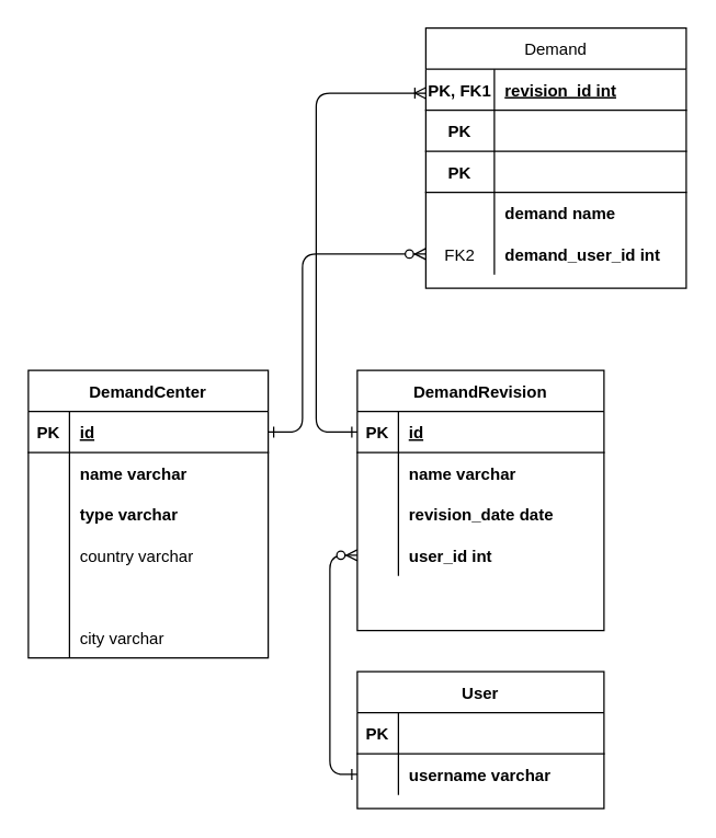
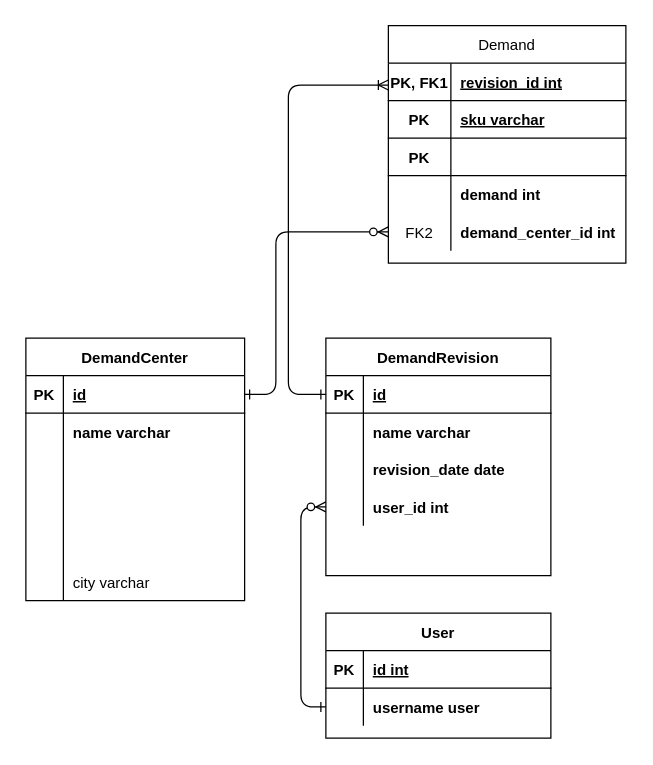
  <mxCell id="0" />
  <mxCell id="1" parent="0" />
  <mxCell id="2" value="DemandRevision" style="shape=table;startSize=30;container=1;collapsible=1;childLayout=tableLayout;fixedRows=1;rowLines=0;fontStyle=1;align=center;resizeLast=1;" vertex="1" parent="1"><mxGeometry x="260" y="270" width="180" height="190" as="geometry" /></mxCell>
  <mxCell id="3" value="" style="shape=partialRectangle;collapsible=0;dropTarget=0;pointerEvents=0;fillColor=none;top=0;left=0;bottom=1;right=0;points=[[0,0.5],[1,0.5]];portConstraint=eastwest;" vertex="1" parent="2"><mxGeometry y="30" width="180" height="30" as="geometry" /></mxCell>
  <mxCell id="4" value="PK" style="shape=partialRectangle;connectable=0;fillColor=none;top=0;left=0;bottom=0;right=0;fontStyle=1;overflow=hidden;" vertex="1" parent="3"><mxGeometry width="30" height="30" as="geometry" /></mxCell>
  <mxCell id="5" value="id" style="shape=partialRectangle;connectable=0;fillColor=none;top=0;left=0;bottom=0;right=0;align=left;spacingLeft=6;fontStyle=5;overflow=hidden;" vertex="1" parent="3"><mxGeometry x="30" width="150" height="30" as="geometry" /></mxCell>
  <mxCell id="6" value="" style="shape=partialRectangle;collapsible=0;dropTarget=0;pointerEvents=0;fillColor=none;top=0;left=0;bottom=0;right=0;points=[[0,0.5],[1,0.5]];portConstraint=eastwest;" vertex="1" parent="2"><mxGeometry y="60" width="180" height="30" as="geometry" /></mxCell>
  <mxCell id="7" value="" style="shape=partialRectangle;connectable=0;fillColor=none;top=0;left=0;bottom=0;right=0;editable=1;overflow=hidden;" vertex="1" parent="6"><mxGeometry width="30" height="30" as="geometry" /></mxCell>
  <mxCell id="8" value="name varchar" style="shape=partialRectangle;connectable=0;fillColor=none;top=0;left=0;bottom=0;right=0;align=left;spacingLeft=6;overflow=hidden;fontStyle=1" vertex="1" parent="6"><mxGeometry x="30" width="150" height="30" as="geometry" /></mxCell>
  <mxCell id="9" value="" style="shape=partialRectangle;collapsible=0;dropTarget=0;pointerEvents=0;fillColor=none;top=0;left=0;bottom=0;right=0;points=[[0,0.5],[1,0.5]];portConstraint=eastwest;" vertex="1" parent="2"><mxGeometry y="90" width="180" height="30" as="geometry" /></mxCell>
  <mxCell id="10" value="" style="shape=partialRectangle;connectable=0;fillColor=none;top=0;left=0;bottom=0;right=0;editable=1;overflow=hidden;" vertex="1" parent="9"><mxGeometry width="30" height="30" as="geometry" /></mxCell>
  <mxCell id="11" value="revision_date date" style="shape=partialRectangle;connectable=0;fillColor=none;top=0;left=0;bottom=0;right=0;align=left;spacingLeft=6;overflow=hidden;fontStyle=1" vertex="1" parent="9"><mxGeometry x="30" width="150" height="30" as="geometry" /></mxCell>
  <mxCell id="12" value="" style="shape=partialRectangle;collapsible=0;dropTarget=0;pointerEvents=0;fillColor=none;top=0;left=0;bottom=0;right=0;points=[[0,0.5],[1,0.5]];portConstraint=eastwest;" vertex="1" parent="2"><mxGeometry y="120" width="180" height="30" as="geometry" /></mxCell>
  <mxCell id="13" value="" style="shape=partialRectangle;connectable=0;fillColor=none;top=0;left=0;bottom=0;right=0;editable=1;overflow=hidden;" vertex="1" parent="12"><mxGeometry width="30" height="30" as="geometry" /></mxCell>
  <mxCell id="14" value="user_id int" style="shape=partialRectangle;connectable=0;fillColor=none;top=0;left=0;bottom=0;right=0;align=left;spacingLeft=6;overflow=hidden;fontStyle=1" vertex="1" parent="12"><mxGeometry x="30" width="150" height="30" as="geometry" /></mxCell>
  <mxCell id="15" value="" style="shape=partialRectangle;collapsible=0;dropTarget=0;pointerEvents=0;fillColor=none;top=0;left=0;bottom=0;right=0;points=[[0,0.5],[1,0.5]];portConstraint=eastwest;" vertex="1" parent="2"><mxGeometry y="150" width="180" height="30" as="geometry" /></mxCell>
  <mxCell id="16" value="" style="shape=partialRectangle;connectable=0;fillColor=none;top=0;left=0;bottom=0;right=0;editable=1;overflow=hidden;" vertex="1" parent="15"><mxGeometry width="30" height="30" as="geometry" /></mxCell>
  <mxCell id="17" style="rounded=1;orthogonalLoop=1;jettySize=auto;html=1;exitX=0;exitY=0.5;exitDx=0;exitDy=0;entryX=0;entryY=0.25;entryDx=0;entryDy=0;endArrow=ERoneToMany;endFill=0;startArrow=ERone;startFill=0;sketch=0;edgeStyle=orthogonalEdgeStyle;" edge="1" parent="1" source="3" target="45"><mxGeometry relative="1" as="geometry"><Array as="points"><mxPoint x="230" y="315" /><mxPoint x="230" y="67" /><mxPoint x="310" y="67" /></Array></mxGeometry></mxCell>
  <mxCell id="18" style="edgeStyle=orthogonalEdgeStyle;rounded=1;sketch=0;orthogonalLoop=1;jettySize=auto;html=1;exitX=0;exitY=0.5;exitDx=0;exitDy=0;entryX=0;entryY=0.5;entryDx=0;entryDy=0;startArrow=ERzeroToMany;startFill=1;endArrow=ERone;endFill=0;" edge="1" parent="1" source="12" target="24"><mxGeometry relative="1" as="geometry" /></mxCell>
  <mxCell id="19" style="rounded=1;sketch=0;orthogonalLoop=1;jettySize=auto;html=1;entryX=0;entryY=0.5;entryDx=0;entryDy=0;startArrow=ERone;startFill=0;endArrow=ERzeroToMany;endFill=1;exitX=1;exitY=0.5;exitDx=0;exitDy=0;edgeStyle=orthogonalEdgeStyle;" edge="1" parent="1" source="28" target="57"><mxGeometry relative="1" as="geometry"><mxPoint x="10" y="120" as="sourcePoint" /><Array as="points"><mxPoint x="220" y="315" /><mxPoint x="220" y="185" /></Array></mxGeometry></mxCell>
  <mxCell id="20" value="User" style="shape=table;startSize=30;container=1;collapsible=1;childLayout=tableLayout;fixedRows=1;rowLines=0;fontStyle=1;align=center;resizeLast=1;sketch=0;" vertex="1" parent="1"><mxGeometry x="260" y="490" width="180" height="100" as="geometry" /></mxCell>
  <mxCell id="21" value="" style="shape=partialRectangle;collapsible=0;dropTarget=0;pointerEvents=0;fillColor=none;top=0;left=0;bottom=1;right=0;points=[[0,0.5],[1,0.5]];portConstraint=eastwest;" vertex="1" parent="20"><mxGeometry y="30" width="180" height="30" as="geometry" /></mxCell>
  <mxCell id="22" value="PK" style="shape=partialRectangle;connectable=0;fillColor=none;top=0;left=0;bottom=0;right=0;fontStyle=1;overflow=hidden;" vertex="1" parent="21"><mxGeometry width="30" height="30" as="geometry" /></mxCell>
+ <mxCell id="23" value="id int" style="shape=partialRectangle;connectable=0;fillColor=none;top=0;left=0;bottom=0;right=0;align=left;spacingLeft=6;fontStyle=5;overflow=hidden;" vertex="1" parent="21"><mxGeometry x="30" width="150" height="30" as="geometry" /></mxCell>
  <mxCell id="24" value="" style="shape=partialRectangle;collapsible=0;dropTarget=0;pointerEvents=0;fillColor=none;top=0;left=0;bottom=0;right=0;points=[[0,0.5],[1,0.5]];portConstraint=eastwest;" vertex="1" parent="20"><mxGeometry y="60" width="180" height="30" as="geometry" /></mxCell>
  <mxCell id="25" value="" style="shape=partialRectangle;connectable=0;fillColor=none;top=0;left=0;bottom=0;right=0;editable=1;overflow=hidden;" vertex="1" parent="24"><mxGeometry width="30" height="30" as="geometry" /></mxCell>
- <mxCell id="26" value="username varchar" style="shape=partialRectangle;connectable=0;fillColor=none;top=0;left=0;bottom=0;right=0;align=left;spacingLeft=6;overflow=hidden;fontStyle=1" vertex="1" parent="24"><mxGeometry x="30" width="150" height="30" as="geometry" /></mxCell>
+ <mxCell id="26" value="username user" style="shape=partialRectangle;connectable=0;fillColor=none;top=0;left=0;bottom=0;right=0;align=left;spacingLeft=6;overflow=hidden;fontStyle=1" vertex="1" parent="24"><mxGeometry x="30" width="150" height="30" as="geometry" /></mxCell>
  <mxCell id="27" value="DemandCenter" style="shape=table;startSize=30;container=1;collapsible=1;childLayout=tableLayout;fixedRows=1;rowLines=0;fontStyle=1;align=center;resizeLast=1;sketch=0;" vertex="1" parent="1"><mxGeometry x="20" y="270" width="175" height="210" as="geometry" /></mxCell>
  <mxCell id="28" value="" style="shape=partialRectangle;collapsible=0;dropTarget=0;pointerEvents=0;fillColor=none;top=0;left=0;bottom=1;right=0;points=[[0,0.5],[1,0.5]];portConstraint=eastwest;" vertex="1" parent="27"><mxGeometry y="30" width="175" height="30" as="geometry" /></mxCell>
  <mxCell id="29" value="PK" style="shape=partialRectangle;connectable=0;fillColor=none;top=0;left=0;bottom=0;right=0;fontStyle=1;overflow=hidden;" vertex="1" parent="28"><mxGeometry width="30" height="30" as="geometry" /></mxCell>
  <mxCell id="30" value="id" style="shape=partialRectangle;connectable=0;fillColor=none;top=0;left=0;bottom=0;right=0;align=left;spacingLeft=6;fontStyle=5;overflow=hidden;" vertex="1" parent="28"><mxGeometry x="30" width="145" height="30" as="geometry" /></mxCell>
  <mxCell id="31" value="" style="shape=partialRectangle;collapsible=0;dropTarget=0;pointerEvents=0;fillColor=none;top=0;left=0;bottom=0;right=0;points=[[0,0.5],[1,0.5]];portConstraint=eastwest;" vertex="1" parent="27"><mxGeometry y="60" width="175" height="30" as="geometry" /></mxCell>
  <mxCell id="32" value="" style="shape=partialRectangle;connectable=0;fillColor=none;top=0;left=0;bottom=0;right=0;editable=1;overflow=hidden;" vertex="1" parent="31"><mxGeometry width="30" height="30" as="geometry" /></mxCell>
  <mxCell id="33" value="name varchar" style="shape=partialRectangle;connectable=0;fillColor=none;top=0;left=0;bottom=0;right=0;align=left;spacingLeft=6;overflow=hidden;fontStyle=1" vertex="1" parent="31"><mxGeometry x="30" width="145" height="30" as="geometry" /></mxCell>
  <mxCell id="34" value="" style="shape=partialRectangle;collapsible=0;dropTarget=0;pointerEvents=0;fillColor=none;top=0;left=0;bottom=0;right=0;points=[[0,0.5],[1,0.5]];portConstraint=eastwest;fontStyle=1" vertex="1" parent="27"><mxGeometry y="90" width="175" height="30" as="geometry" /></mxCell>
  <mxCell id="35" value="" style="shape=partialRectangle;connectable=0;fillColor=none;top=0;left=0;bottom=0;right=0;editable=1;overflow=hidden;" vertex="1" parent="34"><mxGeometry width="30" height="30" as="geometry" /></mxCell>
- <mxCell id="36" value="type varchar" style="shape=partialRectangle;connectable=0;fillColor=none;top=0;left=0;bottom=0;right=0;align=left;spacingLeft=6;overflow=hidden;fontStyle=1" vertex="1" parent="34"><mxGeometry x="30" width="145" height="30" as="geometry" /></mxCell>
  <mxCell id="37" value="" style="shape=partialRectangle;collapsible=0;dropTarget=0;pointerEvents=0;fillColor=none;top=0;left=0;bottom=0;right=0;points=[[0,0.5],[1,0.5]];portConstraint=eastwest;" vertex="1" parent="27"><mxGeometry y="120" width="175" height="30" as="geometry" /></mxCell>
  <mxCell id="38" value="" style="shape=partialRectangle;connectable=0;fillColor=none;top=0;left=0;bottom=0;right=0;editable=1;overflow=hidden;" vertex="1" parent="37"><mxGeometry width="30" height="30" as="geometry" /></mxCell>
- <mxCell id="39" value="country varchar" style="shape=partialRectangle;connectable=0;fillColor=none;top=0;left=0;bottom=0;right=0;align=left;spacingLeft=6;overflow=hidden;fontStyle=0" vertex="1" parent="37"><mxGeometry x="30" width="145" height="30" as="geometry" /></mxCell>
  <mxCell id="40" value="" style="shape=partialRectangle;collapsible=0;dropTarget=0;pointerEvents=0;fillColor=none;top=0;left=0;bottom=0;right=0;points=[[0,0.5],[1,0.5]];portConstraint=eastwest;" vertex="1" parent="27"><mxGeometry y="150" width="175" height="30" as="geometry" /></mxCell>
  <mxCell id="41" value="" style="shape=partialRectangle;connectable=0;fillColor=none;top=0;left=0;bottom=0;right=0;editable=1;overflow=hidden;" vertex="1" parent="40"><mxGeometry width="30" height="30" as="geometry" /></mxCell>
  <mxCell id="42" value="" style="shape=partialRectangle;collapsible=0;dropTarget=0;pointerEvents=0;fillColor=none;top=0;left=0;bottom=0;right=0;points=[[0,0.5],[1,0.5]];portConstraint=eastwest;" vertex="1" parent="27"><mxGeometry y="180" width="175" height="30" as="geometry" /></mxCell>
  <mxCell id="43" value="" style="shape=partialRectangle;connectable=0;fillColor=none;top=0;left=0;bottom=0;right=0;editable=1;overflow=hidden;" vertex="1" parent="42"><mxGeometry width="30" height="30" as="geometry" /></mxCell>
  <mxCell id="44" value="city varchar" style="shape=partialRectangle;connectable=0;fillColor=none;top=0;left=0;bottom=0;right=0;align=left;spacingLeft=6;overflow=hidden;fontStyle=0" vertex="1" parent="42"><mxGeometry x="30" width="145" height="30" as="geometry" /></mxCell>
  <mxCell id="45" value="Demand" style="shape=table;startSize=30;container=1;collapsible=1;childLayout=tableLayout;fixedRows=1;rowLines=0;fontStyle=0;align=center;resizeLast=1;sketch=0;" parent="1" vertex="1"><mxGeometry x="310" y="20" width="190" height="190.0" as="geometry"><mxRectangle x="120" y="120" width="100" height="30" as="alternateBounds" /></mxGeometry></mxCell>
  <mxCell id="46" value="" style="shape=partialRectangle;collapsible=0;dropTarget=0;pointerEvents=0;fillColor=none;points=[[0,0.5],[1,0.5]];portConstraint=eastwest;top=0;left=0;right=0;bottom=1;" parent="45" vertex="1"><mxGeometry y="30" width="190" height="30" as="geometry" /></mxCell>
  <mxCell id="47" value="PK, FK1" style="shape=partialRectangle;overflow=hidden;connectable=0;fillColor=none;top=0;left=0;bottom=0;right=0;fontStyle=1;" parent="46" vertex="1"><mxGeometry width="50" height="30" as="geometry" /></mxCell>
  <mxCell id="48" value="revision_id int" style="shape=partialRectangle;overflow=hidden;connectable=0;fillColor=none;top=0;left=0;bottom=0;right=0;align=left;spacingLeft=6;fontStyle=5;" parent="46" vertex="1"><mxGeometry x="50" width="140" height="30" as="geometry" /></mxCell>
  <mxCell id="49" value="" style="shape=partialRectangle;collapsible=0;dropTarget=0;pointerEvents=0;fillColor=none;points=[[0,0.5],[1,0.5]];portConstraint=eastwest;top=0;left=0;right=0;bottom=1;" vertex="1" parent="45"><mxGeometry y="60" width="190" height="30" as="geometry" /></mxCell>
  <mxCell id="50" value="PK" style="shape=partialRectangle;overflow=hidden;connectable=0;fillColor=none;top=0;left=0;bottom=0;right=0;fontStyle=1;" vertex="1" parent="49"><mxGeometry width="50" height="30" as="geometry" /></mxCell>
+ <mxCell id="51" value="sku varchar" style="shape=partialRectangle;overflow=hidden;connectable=0;fillColor=none;top=0;left=0;bottom=0;right=0;align=left;spacingLeft=6;fontStyle=5;" vertex="1" parent="49"><mxGeometry x="50" width="140" height="30" as="geometry" /></mxCell>
  <mxCell id="52" value="" style="shape=partialRectangle;collapsible=0;dropTarget=0;pointerEvents=0;fillColor=none;points=[[0,0.5],[1,0.5]];portConstraint=eastwest;top=0;left=0;right=0;bottom=1;" vertex="1" parent="45"><mxGeometry y="90" width="190" height="30" as="geometry" /></mxCell>
  <mxCell id="53" value="PK" style="shape=partialRectangle;overflow=hidden;connectable=0;fillColor=none;top=0;left=0;bottom=0;right=0;fontStyle=1;" vertex="1" parent="52"><mxGeometry width="50" height="30" as="geometry" /></mxCell>
  <mxCell id="54" value="" style="shape=partialRectangle;collapsible=0;dropTarget=0;pointerEvents=0;fillColor=none;points=[[0,0.5],[1,0.5]];portConstraint=eastwest;top=0;left=0;right=0;bottom=0;" parent="45" vertex="1"><mxGeometry y="120" width="190" height="30" as="geometry" /></mxCell>
  <mxCell id="55" value="" style="shape=partialRectangle;overflow=hidden;connectable=0;fillColor=none;top=0;left=0;bottom=0;right=0;" parent="54" vertex="1"><mxGeometry width="50" height="30" as="geometry" /></mxCell>
- <mxCell id="56" value="demand name" style="shape=partialRectangle;overflow=hidden;connectable=0;fillColor=none;top=0;left=0;bottom=0;right=0;align=left;spacingLeft=6;fontStyle=1" parent="54" vertex="1"><mxGeometry x="50" width="140" height="30" as="geometry" /></mxCell>
+ <mxCell id="56" value="demand int" style="shape=partialRectangle;overflow=hidden;connectable=0;fillColor=none;top=0;left=0;bottom=0;right=0;align=left;spacingLeft=6;fontStyle=1" parent="54" vertex="1"><mxGeometry x="50" width="140" height="30" as="geometry" /></mxCell>
  <mxCell id="57" value="" style="shape=partialRectangle;collapsible=0;dropTarget=0;pointerEvents=0;fillColor=none;points=[[0,0.5],[1,0.5]];portConstraint=eastwest;top=0;left=0;right=0;bottom=0;" vertex="1" parent="45"><mxGeometry y="150" width="190" height="30" as="geometry" /></mxCell>
  <mxCell id="58" value="FK2" style="shape=partialRectangle;overflow=hidden;connectable=0;fillColor=none;top=0;left=0;bottom=0;right=0;" vertex="1" parent="57"><mxGeometry width="50" height="30" as="geometry" /></mxCell>
- <mxCell id="59" value="demand_user_id int" style="shape=partialRectangle;overflow=hidden;connectable=0;fillColor=none;top=0;left=0;bottom=0;right=0;align=left;spacingLeft=6;fontStyle=1" vertex="1" parent="57"><mxGeometry x="50" width="140" height="30" as="geometry" /></mxCell>
+ <mxCell id="59" value="demand_center_id int" style="shape=partialRectangle;overflow=hidden;connectable=0;fillColor=none;top=0;left=0;bottom=0;right=0;align=left;spacingLeft=6;fontStyle=1" vertex="1" parent="57"><mxGeometry x="50" width="140" height="30" as="geometry" /></mxCell>
